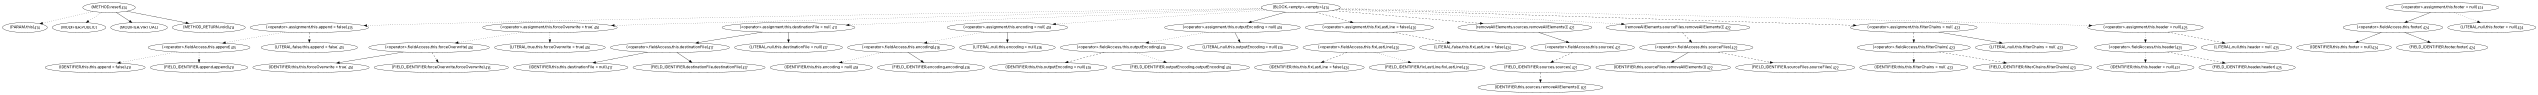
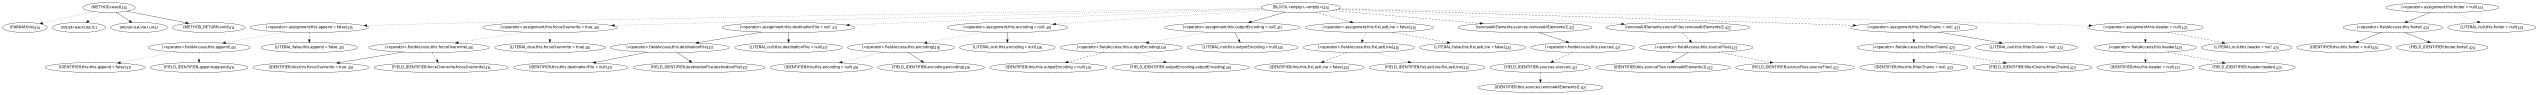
  digraph {
    fontname=Inter
    node [fontname=Inter]
    edge [fontname=Inter style=dotted]
    n1 [label=<(METHOD,reset)<SUB>414</SUB>>]
    n2 [label=<(PARAM,this)<SUB>414</SUB>>]
    n3 [label=<(MODIFIER,PUBLIC)>]
    n4 [label=<(MODIFIER,VIRTUAL)>]
    n5 [label=<(METHOD_RETURN,void)<SUB>414</SUB>>]
    n6 [label=<(BLOCK,&lt;empty&gt;,&lt;empty&gt;)<SUB>414</SUB>>]
    n7 [label=<(&lt;operator&gt;.assignment,this.append = false)<SUB>415</SUB>>]
    n8 [label=<(&lt;operator&gt;.assignment,this.forceOverwrite = true)<SUB>416</SUB>>]
    n9 [label=<(&lt;operator&gt;.assignment,this.destinationFile = null)<SUB>417</SUB>>]
    n10 [label=<(&lt;operator&gt;.assignment,this.encoding = null)<SUB>418</SUB>>]
-   n11 [label=<(&lt;operator&gt;.assignment,this.outputEncoding = null)<SUB>419</SUB>>]
+   n11 [label=<(&lt;operator&gt;.assignment,this.outputEncoding = null)<SUB>412</SUB>>]
    n12 [label=<(&lt;operator&gt;.assignment,this.fixLastLine = false)<SUB>420</SUB>>]
    n13 [label=<(removeAllElements,sources.removeAllElements())<SUB>421</SUB>>]
    n14 [label=<(removeAllElements,sourceFiles.removeAllElements())<SUB>422</SUB>>]
    n15 [label=<(&lt;operator&gt;.assignment,this.filterChains = null)<SUB>423</SUB>>]
    n16 [label=<(&lt;operator&gt;.assignment,this.header = null)<SUB>425</SUB>>]
    n17 [label=<(&lt;operator&gt;.fieldAccess,this.append)<SUB>415</SUB>>]
    n18 [label=<(LITERAL,false,this.append = false)<SUB>415</SUB>>]
    n19 [label=<(&lt;operator&gt;.fieldAccess,this.forceOverwrite)<SUB>416</SUB>>]
    n20 [label=<(LITERAL,true,this.forceOverwrite = true)<SUB>416</SUB>>]
    n21 [label=<(&lt;operator&gt;.fieldAccess,this.destinationFile)<SUB>417</SUB>>]
    n22 [label=<(LITERAL,null,this.destinationFile = null)<SUB>417</SUB>>]
    n23 [label=<(&lt;operator&gt;.fieldAccess,this.encoding)<SUB>418</SUB>>]
    n24 [label=<(LITERAL,null,this.encoding = null)<SUB>418</SUB>>]
    n25 [label=<(&lt;operator&gt;.fieldAccess,this.outputEncoding)<SUB>419</SUB>>]
    n26 [label=<(LITERAL,null,this.outputEncoding = null)<SUB>419</SUB>>]
    n27 [label=<(&lt;operator&gt;.fieldAccess,this.fixLastLine)<SUB>420</SUB>>]
    n28 [label=<(LITERAL,false,this.fixLastLine = false)<SUB>420</SUB>>]
    n29 [label=<(&lt;operator&gt;.fieldAccess,this.sources)<SUB>421</SUB>>]
    n30 [label=<(&lt;operator&gt;.fieldAccess,this.sourceFiles)<SUB>422</SUB>>]
    n31 [label=<(&lt;operator&gt;.fieldAccess,this.filterChains)<SUB>423</SUB>>]
    n32 [label=<(LITERAL,null,this.filterChains = null)<SUB>423</SUB>>]
    n33 [label=<(&lt;operator&gt;.assignment,this.footer = null)<SUB>424</SUB>>]
    n34 [label=<(&lt;operator&gt;.fieldAccess,this.footer)<SUB>424</SUB>>]
    n35 [label=<(LITERAL,null,this.footer = null)<SUB>424</SUB>>]
    n36 [label=<(&lt;operator&gt;.fieldAccess,this.header)<SUB>425</SUB>>]
    n37 [label=<(LITERAL,null,this.header = null)<SUB>425</SUB>>]
    n38 [label=<(IDENTIFIER,this,this.append = false)<SUB>415</SUB>>]
    n39 [label=<(FIELD_IDENTIFIER,append,append)<SUB>415</SUB>>]
    n40 [label=<(IDENTIFIER,this,this.forceOverwrite = true)<SUB>416</SUB>>]
    n41 [label=<(FIELD_IDENTIFIER,forceOverwrite,forceOverwrite)<SUB>416</SUB>>]
    n42 [label=<(IDENTIFIER,this,this.destinationFile = null)<SUB>417</SUB>>]
    n43 [label=<(FIELD_IDENTIFIER,destinationFile,destinationFile)<SUB>417</SUB>>]
    n44 [label=<(IDENTIFIER,this,this.encoding = null)<SUB>418</SUB>>]
    n45 [label=<(FIELD_IDENTIFIER,encoding,encoding)<SUB>418</SUB>>]
    n46 [label=<(IDENTIFIER,this,this.outputEncoding = null)<SUB>419</SUB>>]
    n47 [label=<(FIELD_IDENTIFIER,outputEncoding,outputEncoding)<SUB>419</SUB>>]
    n48 [label=<(IDENTIFIER,this,this.fixLastLine = false)<SUB>420</SUB>>]
    n49 [label=<(FIELD_IDENTIFIER,fixLastLine,fixLastLine)<SUB>420</SUB>>]
    n50 [label=<(FIELD_IDENTIFIER,sources,sources)<SUB>421</SUB>>]
    n51 [label=<(IDENTIFIER,this,sources.removeAllElements())<SUB>821</SUB>>]
    n52 [label=<(IDENTIFIER,this,sourceFiles.removeAllElements())<SUB>422</SUB>>]
    n53 [label=<(FIELD_IDENTIFIER,sourceFiles,sourceFiles)<SUB>422</SUB>>]
    n54 [label=<(IDENTIFIER,this,this.filterChains = null)<SUB>423</SUB>>]
    n55 [label=<(FIELD_IDENTIFIER,filterChains,filterChains)<SUB>423</SUB>>]
    n56 [label=<(IDENTIFIER,this,this.footer = null)<SUB>424</SUB>>]
    n57 [label=<(FIELD_IDENTIFIER,footer,footer)<SUB>424</SUB>>]
    n58 [label=<(IDENTIFIER,this,this.header = null)<SUB>425</SUB>>]
    n59 [label=<(FIELD_IDENTIFIER,header,header)<SUB>425</SUB>>]
    n1 -> n2
    n1 -> n3
    n1 -> n4 [style=solid]
    n1 -> n5 [style=solid]
    n6 -> n7
    n6 -> n8
    n6 -> n9
    n6 -> n10
    n6 -> n11 [style=solid]
    n6 -> n12 [style=dashed]
    n6 -> n13 [style=dashed]
    n6 -> n14
    n6 -> n15 [style=dashed]
    n6 -> n16
    n7 -> n17
    n7 -> n18 [style=dashed]
    n8 -> n19
    n8 -> n20
    n9 -> n21 [style=solid]
    n9 -> n22 [style=solid]
    n10 -> n23
    n10 -> n24 [style=solid]
    n11 -> n25
    n11 -> n26 [style=solid]
+   n12 -> n27
    n12 -> n28 [style=dashed]
    n13 -> n29 [style=solid]
    n14 -> n30 [style=dashed]
    n15 -> n31 [style=dashed]
    n15 -> n32 [style=solid]
    n16 -> n36
    n16 -> n37 [style=dashed]
    n17 -> n38
    n17 -> n39
    n19 -> n40 [style=solid]
    n19 -> n41 [style=dashed]
    n21 -> n42 [style=solid]
    n21 -> n43 [style=solid]
    n23 -> n44
    n23 -> n45 [style=solid]
    n25 -> n46 [style=dashed]
    n25 -> n47
    n27 -> n48 [style=dashed]
    n27 -> n49
    n29 -> n50 [style=dashed]
    n30 -> n52 [style=solid]
    n30 -> n53 [style=dashed]
    n31 -> n54
    n31 -> n55 [style=dashed]
    n33 -> n34 [style=solid]
    n33 -> n35
    n34 -> n56 [style=solid]
    n34 -> n57 [style=solid]
    n36 -> n58
    n36 -> n59 [style=dashed]
    n50 -> n51 [style=dashed]
  }
